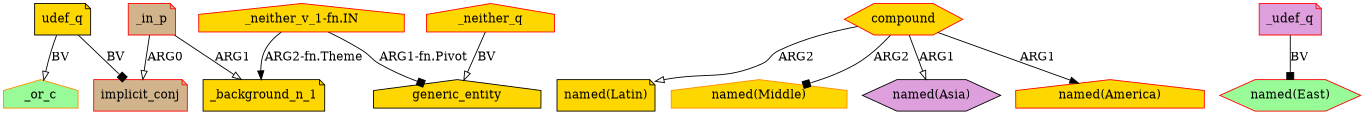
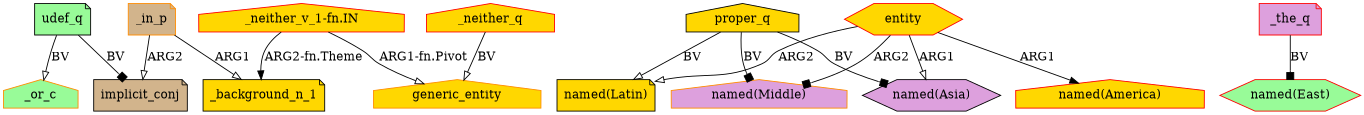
  digraph {
    node [color=red fillcolor=gold shape=house style=filled]
    edge [arrowhead=onormal]
    _background_n_1 [color=black shape=note]
-   _in_p [fillcolor=tan shape=note]
-   implicit_conj [fillcolor=tan shape=note]
-   compound [shape=hexagon]
+   _in_p [color=darkorange fillcolor=tan shape=note]
+   implicit_conj [color=black fillcolor=tan shape=note]
+   compound [shape=hexagon label=entity]
    "named(Latin)" [color=black shape=note]
    "named(America)"
-   "named(Middle)" [color=darkorange]
+   "named(Middle)" [color=darkorange fillcolor=plum]
    "named(Asia)" [color=black fillcolor=plum shape=hexagon]
    "named(East)" [fillcolor=palegreen shape=hexagon]
-   udef_q [color=black shape=note]
+   proper_q [color=black]
+   udef_q [color=black fillcolor=palegreen shape=note]
    _or_c [color=darkorange fillcolor=palegreen]
    n13 [label="_neither_v_1-fn.IN"]
-   generic_entity [color=black]
-   _the_q [fillcolor=plum shape=note label=_udef_q]
+   generic_entity [color=darkorange]
+   _the_q [fillcolor=plum shape=note]
    _neither_q
    _in_p -> _background_n_1 [label=ARG1]
-   _in_p -> implicit_conj [label=ARG0]
+   _in_p -> implicit_conj [label=ARG2]
    compound -> "named(Latin)" [label=ARG2]
    compound -> "named(America)" [arrowhead=normal label=ARG1]
    compound -> "named(Middle)" [arrowhead=box label=ARG2]
    compound -> "named(Asia)" [label=ARG1]
+   proper_q -> "named(Latin)" [label=BV]
+   proper_q -> "named(Middle)" [arrowhead=box label=BV]
+   proper_q -> "named(Asia)" [arrowhead=box label=BV]
    udef_q -> implicit_conj [arrowhead=box label=BV]
    udef_q -> _or_c [label=BV]
    n13 -> _background_n_1 [arrowhead=normal label="ARG2-fn.Theme"]
-   n13 -> generic_entity [arrowhead=box label="ARG1-fn.Pivot"]
+   n13 -> generic_entity [label="ARG1-fn.Pivot"]
    _the_q -> "named(East)" [arrowhead=box label=BV]
    _neither_q -> generic_entity [label=BV]
  }
